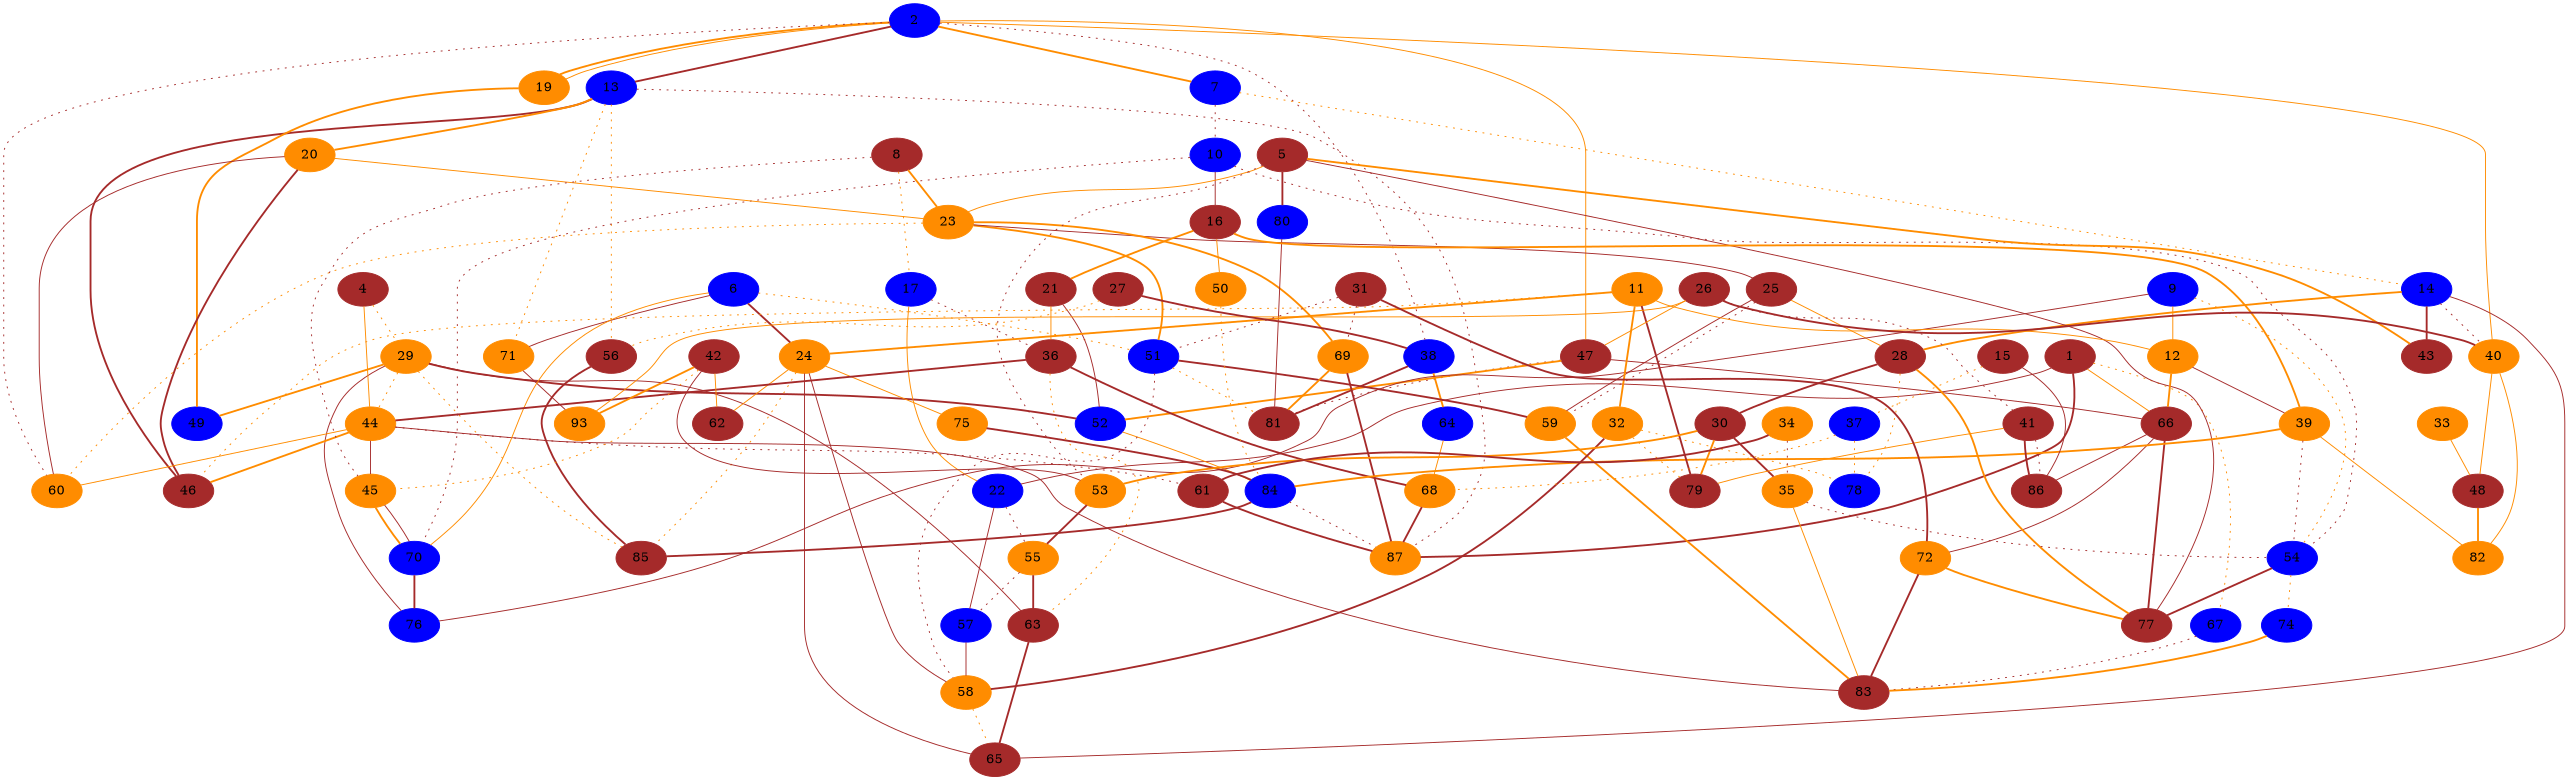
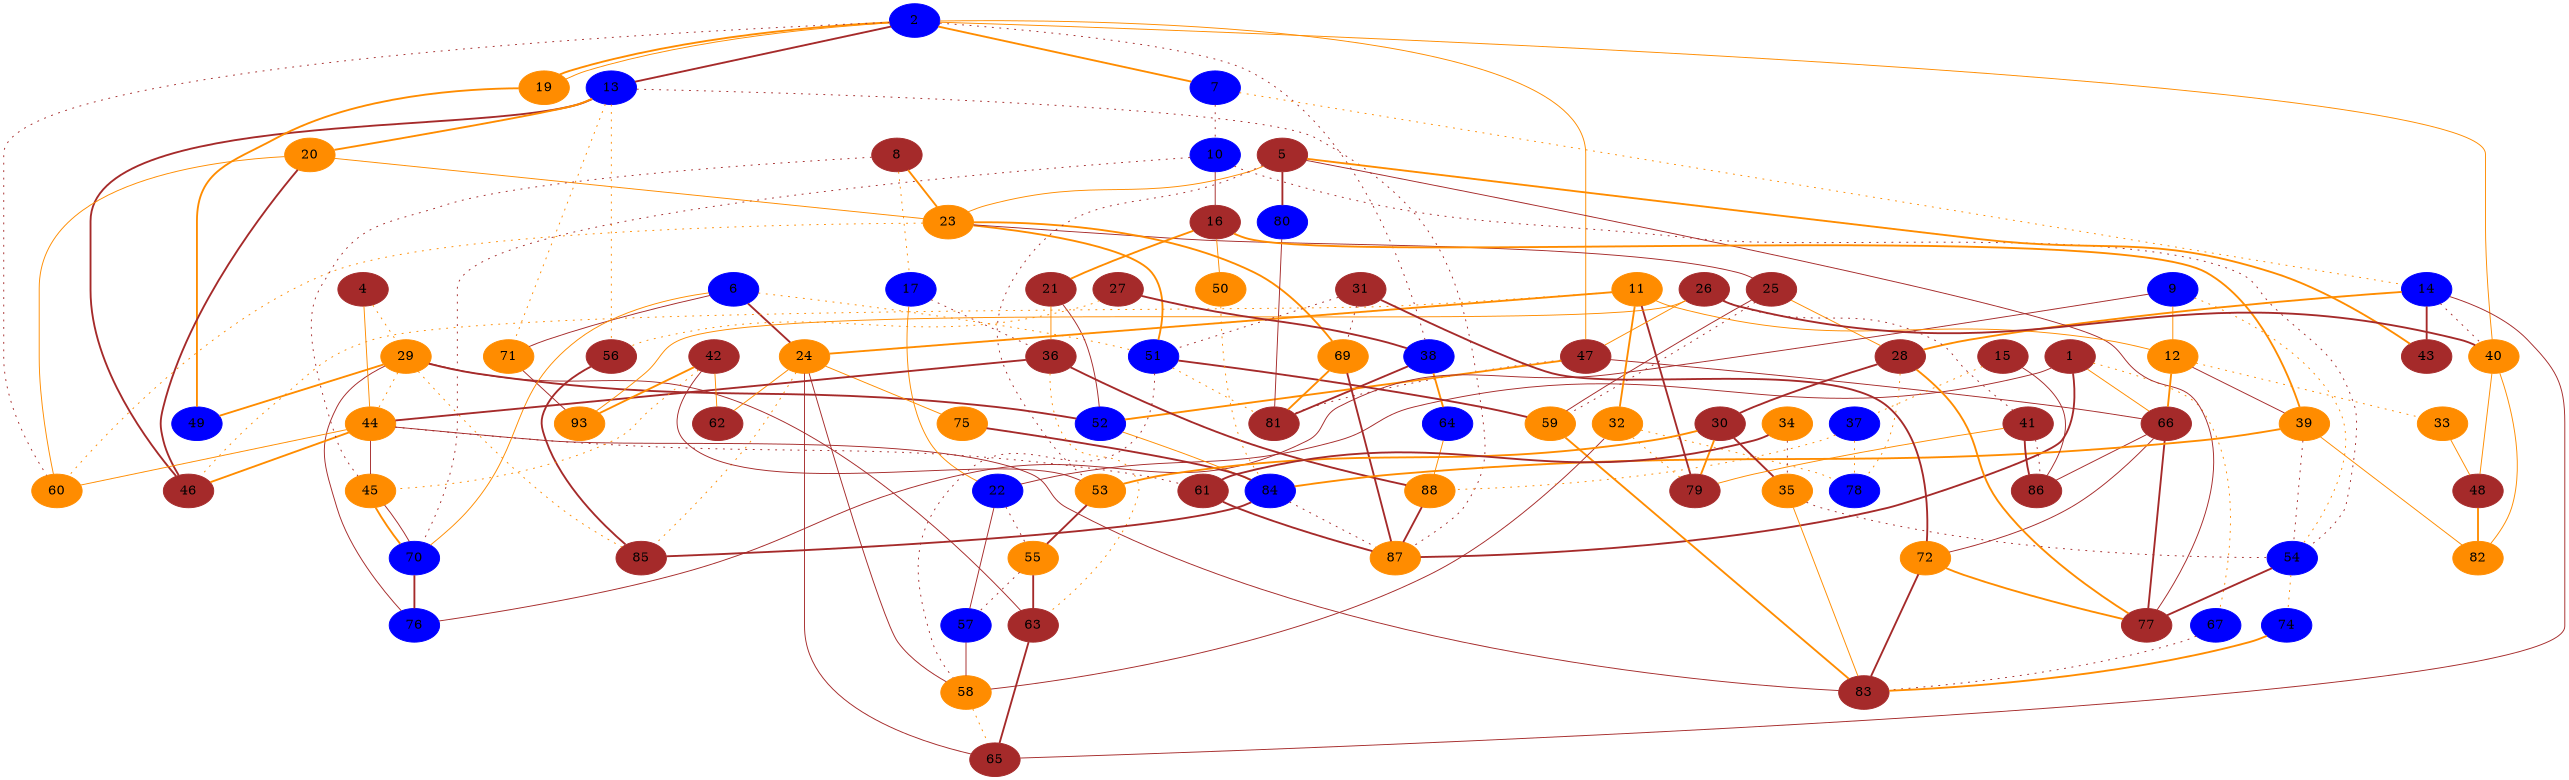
  graph {
    node [color=brown style=filled]
    edge [color=brown style=bold]
    22 [color=blue]
    1
    66
    67 [color=blue]
    87 [color=darkorange]
    55 [color=darkorange]
    57 [color=blue]
    77
    86
    72 [color=darkorange]
    83
    2 [color=blue]
    7 [color=blue]
    13 [color=blue]
    19 [color=darkorange]
    38 [color=blue]
    40 [color=darkorange]
    47
    60 [color=darkorange]
    10 [color=blue]
    14 [color=blue]
    71 [color=darkorange]
    46
    20 [color=darkorange]
    56
    49 [color=blue]
    64 [color=blue]
    81
    48
    82 [color=darkorange]
    52 [color=blue]
-   68 [color=darkorange]
+   68 [color=darkorange label=88]
    29 [color=darkorange]
    4
    44 [color=darkorange]
    85
    76 [color=blue]
    63
    45 [color=darkorange]
    61
    23 [color=darkorange]
    5
    43
    53 [color=darkorange]
    80 [color=blue]
    51 [color=blue]
    25
    69 [color=darkorange]
    6 [color=blue]
    24 [color=darkorange]
    70 [color=blue]
    65
    58 [color=darkorange]
    62
    75 [color=darkorange]
    59 [color=darkorange]
    n57 [color=darkorange label=93]
    54 [color=blue]
    16
    28
    8
    17 [color=blue]
    36
    9 [color=blue]
    12 [color=darkorange]
    33 [color=darkorange]
    39 [color=darkorange]
    74 [color=blue]
    21
    50 [color=darkorange]
    11 [color=darkorange]
    32 [color=darkorange]
    79
    78 [color=blue]
    84 [color=blue]
    30
    37 [color=blue]
    15
    26
    41
    27
    35 [color=darkorange]
    31
    34 [color=darkorange]
    42
    22 -- 55 [style=dotted]
    22 -- 57 [style=solid]
    1 -- 22 [style=solid]
    1 -- 66 [color=darkorange style=solid]
    1 -- 67 [color=darkorange style=dotted]
    1 -- 87
    66 -- 77
    66 -- 86 [style=solid]
    66 -- 72 [style=solid]
    67 -- 83 [style=dotted]
    55 -- 57 [style=dotted]
    55 -- 63
    57 -- 58 [style=solid]
    72 -- 77 [color=darkorange]
    72 -- 83
    2 -- 7 [color=darkorange]
    2 -- 13
    2 -- 19 [color=darkorange]
    2 -- 19 [color=darkorange style=solid]
    2 -- 38 [style=dotted]
    2 -- 40 [color=darkorange style=solid]
    2 -- 47 [color=darkorange style=solid]
    2 -- 60 [style=dotted]
    7 -- 10 [style=dotted]
    7 -- 14 [color=darkorange style=dotted]
    13 -- 87 [style=dotted]
    13 -- 71 [color=darkorange style=dotted]
    13 -- 46
    13 -- 20 [color=darkorange]
    13 -- 56 [color=darkorange style=dotted]
    19 -- 49 [color=darkorange]
    38 -- 64 [color=darkorange]
    38 -- 81
    40 -- 48 [color=darkorange style=solid]
    40 -- 82 [color=darkorange style=solid]
    47 -- 66 [style=solid]
    47 -- 81 [style=dotted]
    47 -- 52 [color=darkorange]
    10 -- 70 [style=dotted]
    10 -- 54 [style=dotted]
    10 -- 16 [style=solid]
    14 -- 40 [style=dotted]
    14 -- 43
    14 -- 65 [style=solid]
    14 -- 28 [color=darkorange]
    71 -- n57 [style=solid]
-   20 -- 60 [style=solid]
+   20 -- 60 [color=darkorange style=solid]
    20 -- 46
    20 -- 23 [color=darkorange style=solid]
    56 -- 85
    64 -- 68 [color=darkorange style=solid]
    48 -- 82 [color=darkorange]
    52 -- 84 [color=darkorange style=solid]
    68 -- 87
    29 -- 49 [color=darkorange]
    29 -- 52
    29 -- 44 [color=darkorange style=dotted]
    29 -- 85 [color=darkorange style=dotted]
    29 -- 76 [style=solid]
    29 -- 63 [style=solid]
    4 -- 29 [color=darkorange style=dotted]
    4 -- 44 [color=darkorange style=solid]
    44 -- 83 [style=solid]
    44 -- 60 [color=darkorange style=solid]
    44 -- 46 [color=darkorange]
    44 -- 45 [style=solid]
    44 -- 61 [style=dotted]
    63 -- 65
    45 -- 70 [color=darkorange]
    45 -- 70 [style=solid]
    61 -- 87
    23 -- 60 [color=darkorange style=dotted]
    23 -- 51 [color=darkorange]
    23 -- 25 [style=solid]
    23 -- 69 [color=darkorange]
    5 -- 77 [style=solid]
    5 -- 23 [color=darkorange style=solid]
    5 -- 43 [color=darkorange]
    5 -- 53 [style=dotted]
    5 -- 80
    53 -- 55
    80 -- 81 [style=solid]
    51 -- 81 [color=darkorange style=dotted]
    51 -- 58 [style=dotted]
    51 -- 59
    25 -- 59 [style=solid]
    25 -- 59 [style=dotted]
    25 -- 28 [color=darkorange style=solid]
    69 -- 87
    69 -- 81 [color=darkorange]
    6 -- 71 [style=solid]
    6 -- 51 [color=darkorange style=dotted]
    6 -- 24
    6 -- 70 [color=darkorange style=solid]
    24 -- 85 [color=darkorange style=dotted]
    24 -- 65 [style=solid]
    24 -- 58 [style=solid]
    24 -- 62 [color=darkorange style=solid]
    24 -- 75 [color=darkorange style=solid]
    70 -- 76
    58 -- 65 [color=darkorange style=dotted]
    75 -- 84
    59 -- 83 [color=darkorange]
    54 -- 77
    54 -- 74 [color=darkorange style=dotted]
    16 -- 39 [color=darkorange]
    16 -- 21 [color=darkorange]
    16 -- 50 [color=darkorange style=solid]
    28 -- 77 [color=darkorange]
    28 -- 78 [color=darkorange style=dotted]
    28 -- 30
    8 -- 45 [style=dotted]
    8 -- 23 [color=darkorange]
    8 -- 17 [color=darkorange style=dotted]
    17 -- 22 [color=darkorange style=solid]
    17 -- 36 [style=dotted]
    36 -- 68
    36 -- 44
    36 -- 63 [color=darkorange style=dotted]
    9 -- 76 [style=solid]
    9 -- 54 [color=darkorange style=dotted]
    9 -- 12 [color=darkorange style=solid]
    12 -- 66 [color=darkorange]
+   12 -- 33 [color=darkorange style=dotted]
    12 -- 39 [style=solid]
    33 -- 48 [color=darkorange style=solid]
    39 -- 82 [color=darkorange style=solid]
    39 -- 54 [style=dotted]
    39 -- 84 [color=darkorange]
    74 -- 83 [color=darkorange]
    21 -- 52 [style=solid]
    21 -- 36 [color=darkorange style=solid]
    50 -- 84 [color=darkorange style=dotted]
    11 -- 46 [color=darkorange style=dotted]
    11 -- 24 [color=darkorange]
    11 -- 12 [color=darkorange style=solid]
    11 -- 32 [color=darkorange]
    11 -- 79
-   32 -- 58
+   32 -- 58 [style=solid]
    32 -- 79 [color=darkorange style=dotted]
    32 -- 78 [color=darkorange style=dotted]
    84 -- 87 [style=dotted]
    84 -- 85
    30 -- 53 [color=darkorange]
    30 -- 79 [color=darkorange]
    30 -- 35
    37 -- 68 [color=darkorange style=dotted]
    37 -- 78 [color=darkorange style=dotted]
    15 -- 86 [style=solid]
    15 -- 37 [color=darkorange style=dotted]
    26 -- 40
    26 -- 47 [color=darkorange style=solid]
    26 -- n57 [color=darkorange style=solid]
    26 -- 41 [style=dotted]
    41 -- 86
    41 -- 86 [style=dotted]
    41 -- 79 [color=darkorange style=solid]
    27 -- 38
    27 -- 56 [color=darkorange style=dotted]
    35 -- 83 [color=darkorange style=solid]
    35 -- 54 [style=dotted]
    31 -- 72
    31 -- 51 [style=dotted]
    31 -- 69 [style=dotted]
    34 -- 61
    34 -- 35 [style=dotted]
    42 -- 45 [color=darkorange style=dotted]
    42 -- 53 [style=solid]
    42 -- 62 [color=darkorange style=solid]
    42 -- n57 [color=darkorange]
  }
